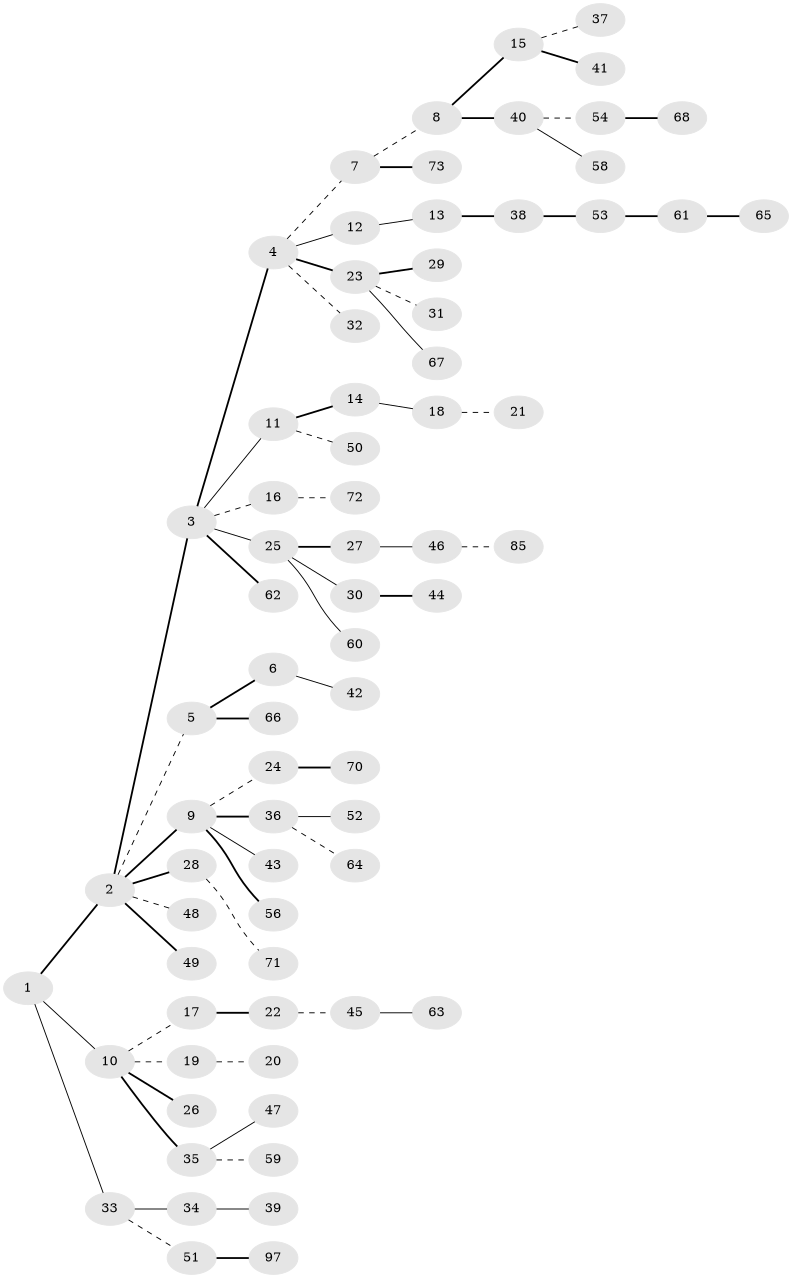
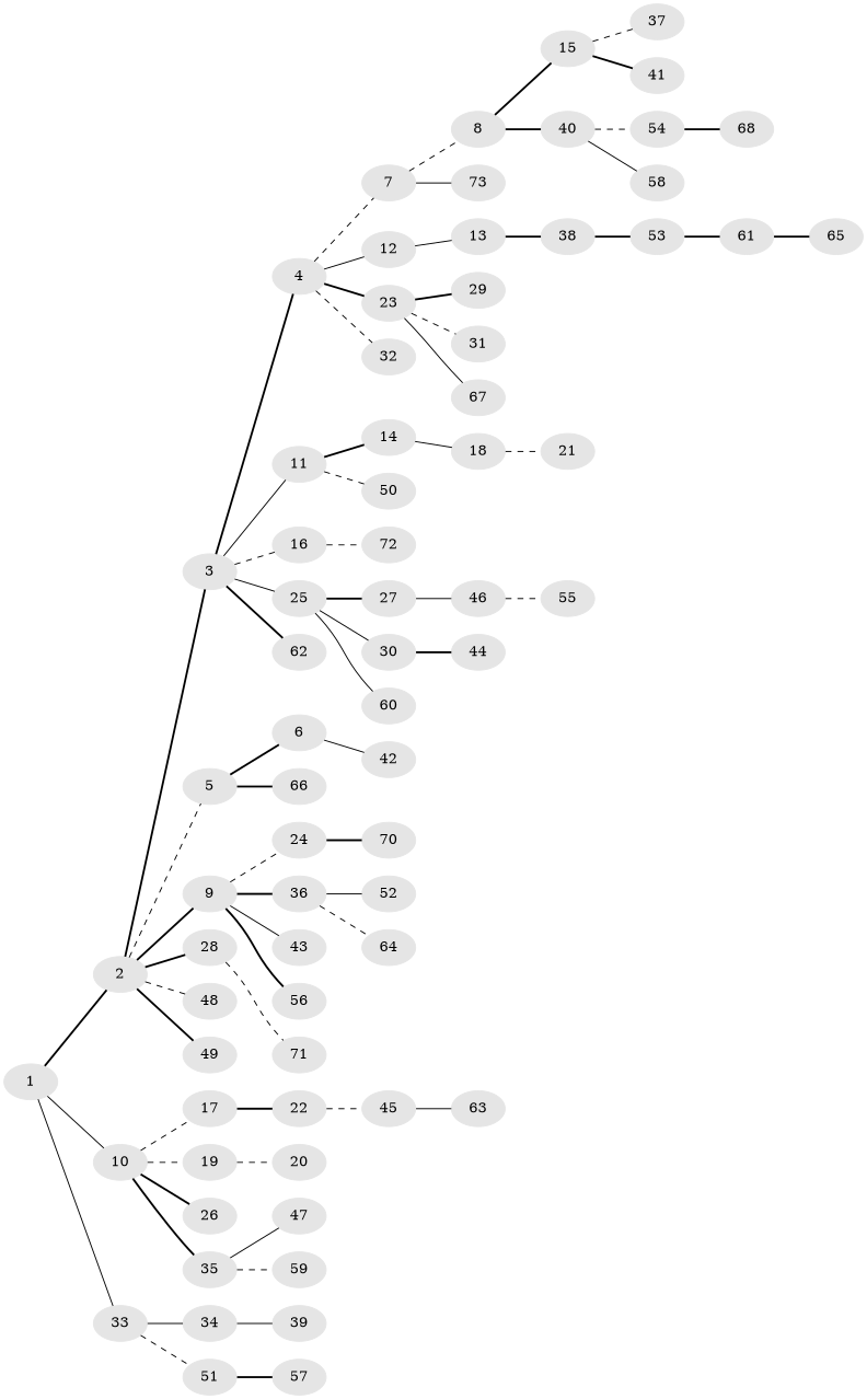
  graph {
    rankdir=LR
    node [color=gray90 style=filled]
    edge [style=bold weight=1.0]
    1
    2
    10
    33
    3
    5
    9
    28
    48
    49
    17
    19
    26
    35
    34
    51
    4
    11
    16
    25
    62
    6
    66
    24
    36
    43
    56
    71
    7
    12
    23
    32
    14
    50
    72
    27
    30
    60
    8
    73
    13
    29
    31
    67
    42
    15
    40
    37
    41
    54
    58
    70
    52
    64
    22
    20
    47
    59
    18
    38
    53
    21
    45
    63
    46
    44
-   55 [label=85]
+   55
    39
-   57 [label=97]
+   57
    61
    68
    65
    1 -- 2 [weight=2.0]
    1 -- 10 [style=solid]
    1 -- 33 [style=solid]
    2 -- 3
    2 -- 5 [style=dashed]
    2 -- 9
    2 -- 28
    2 -- 48 [style=dashed]
    2 -- 49
    10 -- 17 [style=dashed]
    10 -- 19 [style=dashed]
    10 -- 26
    10 -- 35
    33 -- 34 [style=solid weight=2.0]
    33 -- 51 [style=dashed]
    3 -- 4
    3 -- 11 [style=solid]
    3 -- 16 [style=dashed]
    3 -- 25 [style=solid]
    3 -- 62
    5 -- 6
    5 -- 66
    9 -- 24 [style=dashed]
    9 -- 36
    9 -- 43 [style=solid]
    9 -- 56
    28 -- 71 [style=dashed]
    17 -- 22
    19 -- 20 [style=dashed]
    35 -- 47 [style=solid]
    35 -- 59 [style=dashed]
    34 -- 39 [style=solid]
    51 -- 57 [weight=2.0]
    4 -- 7 [style=dashed]
    4 -- 12 [style=solid weight=2.0]
    4 -- 23
    4 -- 32 [style=dashed]
    11 -- 14 [weight=2.0]
    11 -- 50 [style=dashed]
    16 -- 72 [style=dashed]
    25 -- 27
    25 -- 30 [style=solid]
    25 -- 60 [style=solid]
    6 -- 42 [style=solid]
    24 -- 70
    36 -- 52 [style=solid weight=2.0]
    36 -- 64 [style=dashed]
    7 -- 8 [style=dashed]
-   7 -- 73
+   7 -- 73 [style=solid]
    12 -- 13 [style=solid]
    23 -- 29
    23 -- 31 [style=dashed]
    23 -- 67 [style=solid]
    14 -- 18 [style=solid]
    27 -- 46 [style=solid weight=2.0]
    30 -- 44
    8 -- 15
    8 -- 40
    13 -- 38 [weight=3.0]
    15 -- 37 [style=dashed weight=2.0]
    15 -- 41
    40 -- 54 [style=dashed]
    40 -- 58 [style=solid]
    54 -- 68
    22 -- 45 [style=dashed weight=3.0]
    18 -- 21 [style=dashed weight=5.0]
    38 -- 53
    53 -- 61
    45 -- 63 [style=solid]
    46 -- 55 [style=dashed]
    61 -- 65
  }
